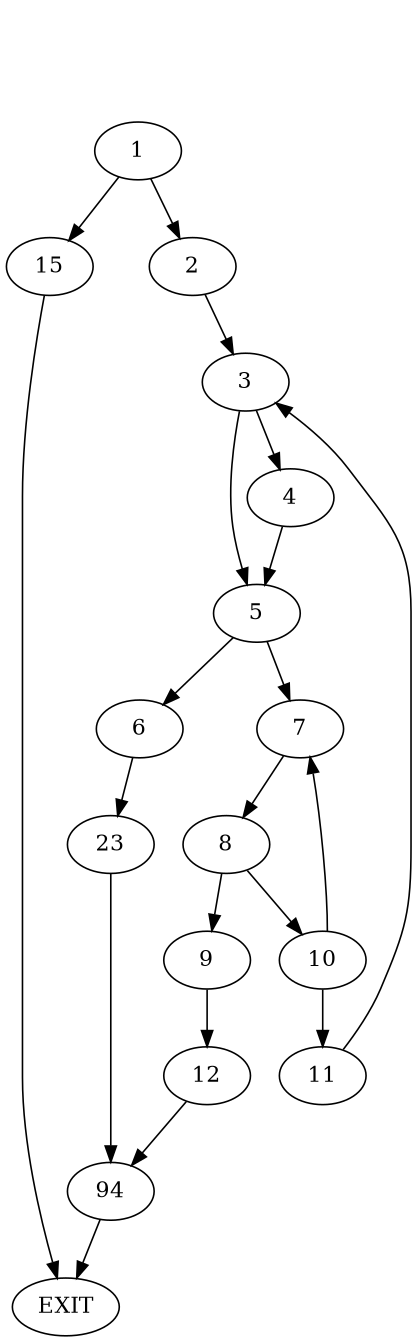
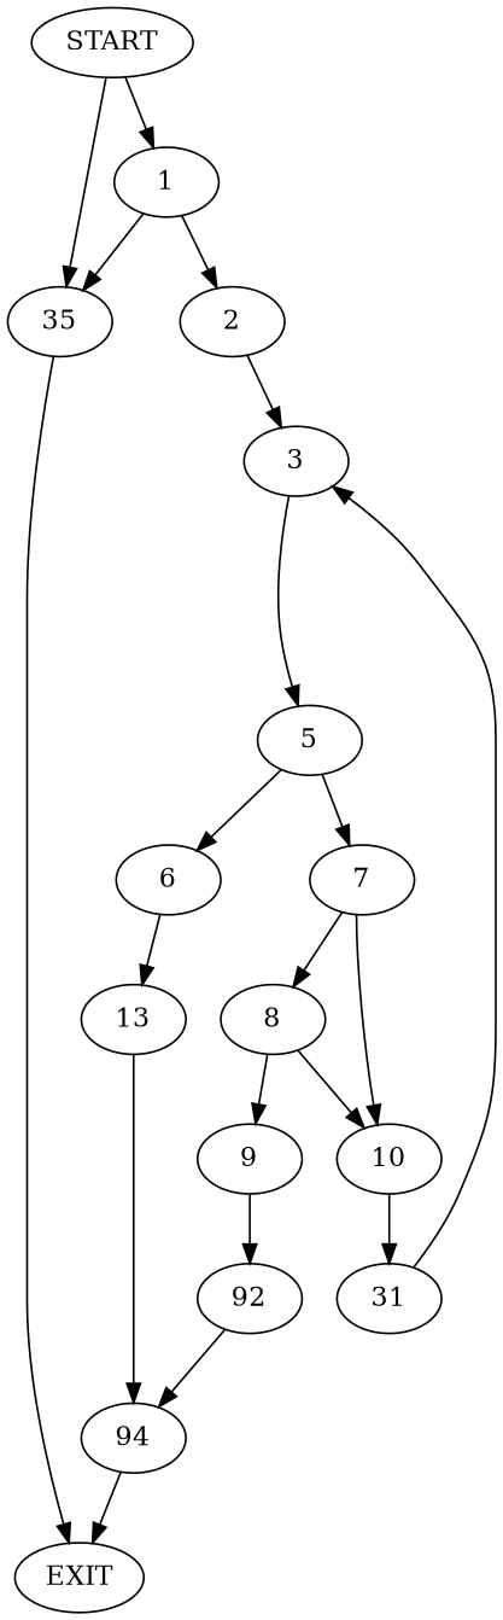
  digraph {
+   n1 [label=START]
    1
-   15
+   15 [label=35]
    2
    n5 [label=EXIT]
    3
-   4
    5
    6
    7
-   13 [label=23]
+   13
    8
    10
    n14 [label=94]
    9
-   11
-   12
+   11 [label=31]
+   12 [label=92]
+   n1 -> 1
+   n1 -> 15
    1 -> 15
    1 -> 2
    15 -> n5
    2 -> 3
-   3 -> 4
    3 -> 5
-   4 -> 5
    5 -> 6
    5 -> 7
    6 -> 13
    7 -> 8
-   10 -> 7
+   7 -> 10
    13 -> n14
    8 -> 10
    8 -> 9
    10 -> 11
    n14 -> n5
    9 -> 12
    11 -> 3
    12 -> n14
  }
